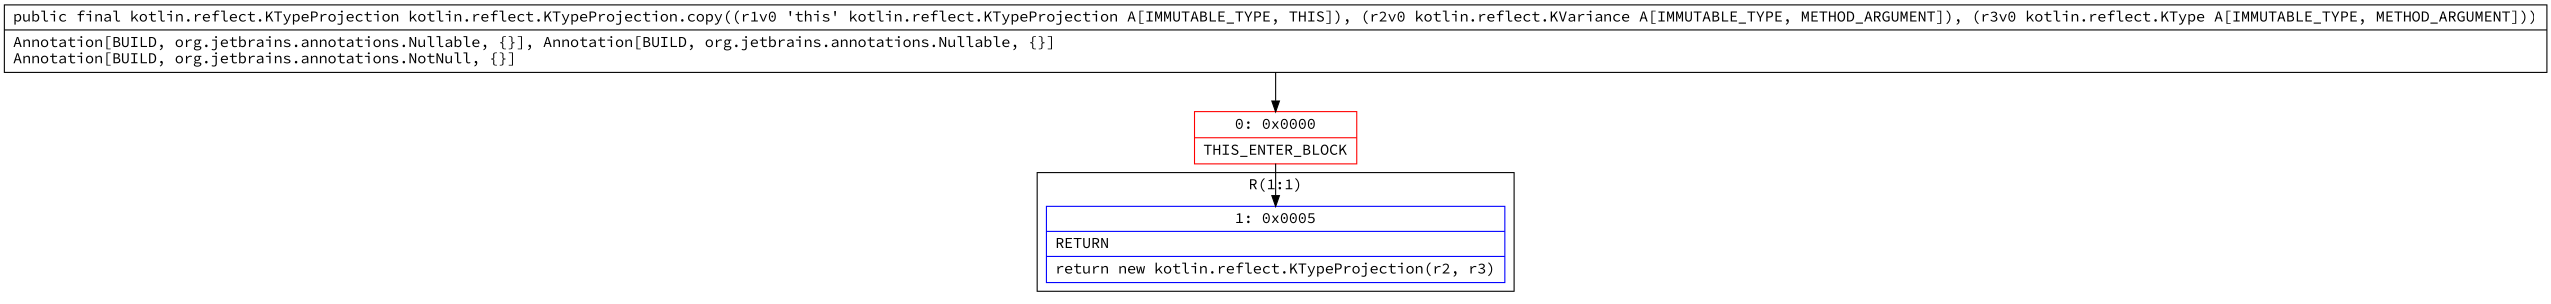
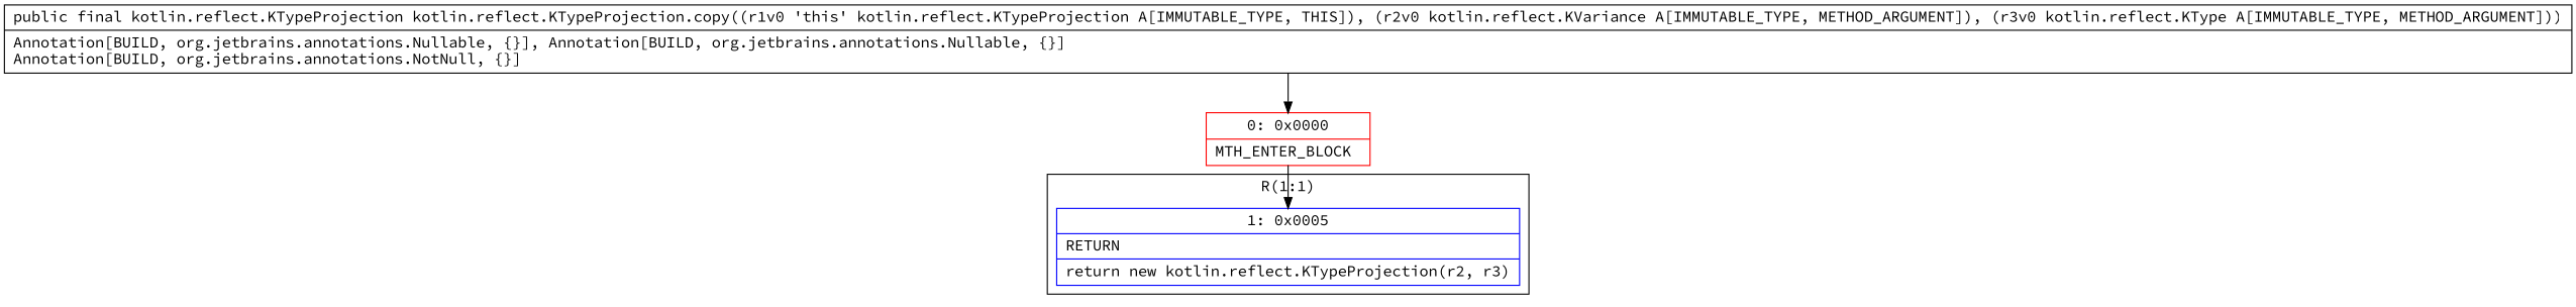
  digraph {
    fontname="Source Code Pro"
    node [shape=record fontname="Source Code Pro"]
    edge [fontname="Source Code Pro"]
    n1 [color=blue label="{1\:\ 0x0005|RETURN\l|return new kotlin.reflect.KTypeProjection(r2, r3)\l}"]
-   n2 [color=red label="{0\:\ 0x0000|THIS_ENTER_BLOCK\l}"]
+   n2 [color=red label="{0\:\ 0x0000|MTH_ENTER_BLOCK\l}"]
    n3 [label="{public final kotlin.reflect.KTypeProjection kotlin.reflect.KTypeProjection.copy((r1v0 'this' kotlin.reflect.KTypeProjection A[IMMUTABLE_TYPE, THIS]), (r2v0 kotlin.reflect.KVariance A[IMMUTABLE_TYPE, METHOD_ARGUMENT]), (r3v0 kotlin.reflect.KType A[IMMUTABLE_TYPE, METHOD_ARGUMENT]))  | Annotation[BUILD, org.jetbrains.annotations.Nullable, \{\}], Annotation[BUILD, org.jetbrains.annotations.Nullable, \{\}]\lAnnotation[BUILD, org.jetbrains.annotations.NotNull, \{\}]\l}"]
    subgraph cluster_1 {
      label="R(1:1)"
      n1
    }
    n2 -> n1
    n3 -> n2
  }
